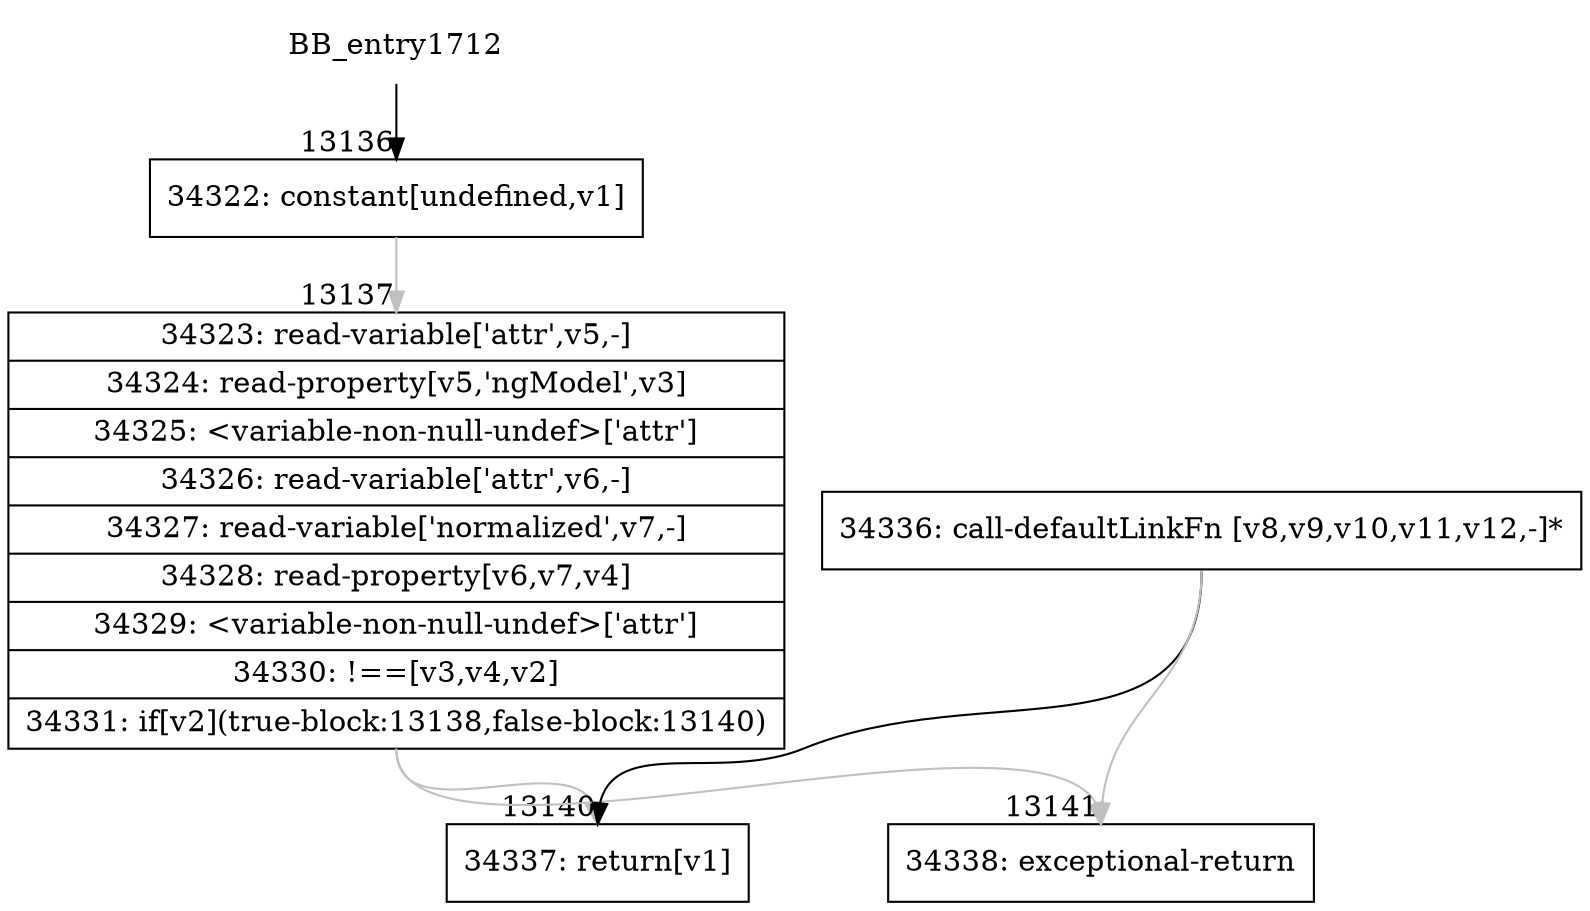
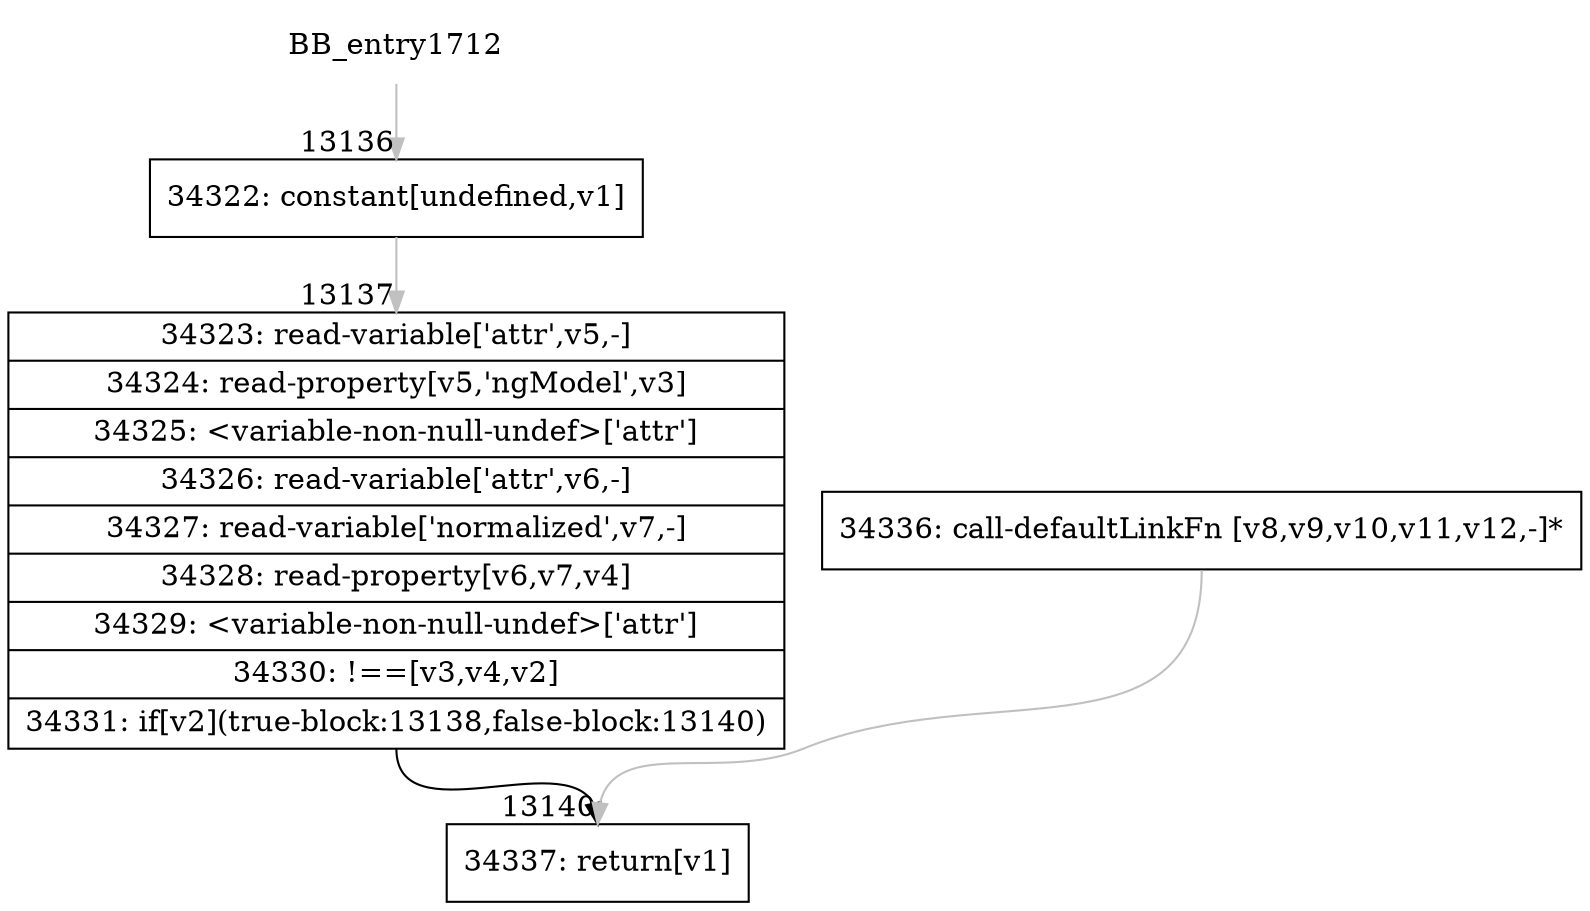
  digraph {
    rankdir=TD
    node [shape=record]
    edge [headport=n tailport=s]
    n1 [label=BB_entry1712 shape=none]
    n2 [label="{34322: constant[undefined,v1]}"]
    n3 [label="{34323: read-variable['attr',v5,-]|34324: read-property[v5,'ngModel',v3]|34325: \<variable-non-null-undef\>['attr']|34326: read-variable['attr',v6,-]|34327: read-variable['normalized',v7,-]|34328: read-property[v6,v7,v4]|34329: \<variable-non-null-undef\>['attr']|34330: !==[v3,v4,v2]|34331: if[v2](true-block:13138,false-block:13140)}"]
    n4 [label="{34337: return[v1]}"]
-   n5 [label="{34338: exceptional-return}"]
    n6 [label="{34336: call-defaultLinkFn [v8,v9,v10,v11,v12,-]*}"]
-   n1 -> n2 [headlabel="    13136"]
+   n1 -> n2 [headlabel="    13136" color=gray]
    n2 -> n3 [color=gray headlabel="      13137"]
-   n3 -> n4 [headlabel="      13140" color=gray]
-   n3 -> n5 [color=gray headlabel="      13141"]
-   n6 -> n4
-   n6 -> n5 [color=gray]
+   n3 -> n4 [headlabel="      13140"]
+   n6 -> n4 [color=gray]
  }
